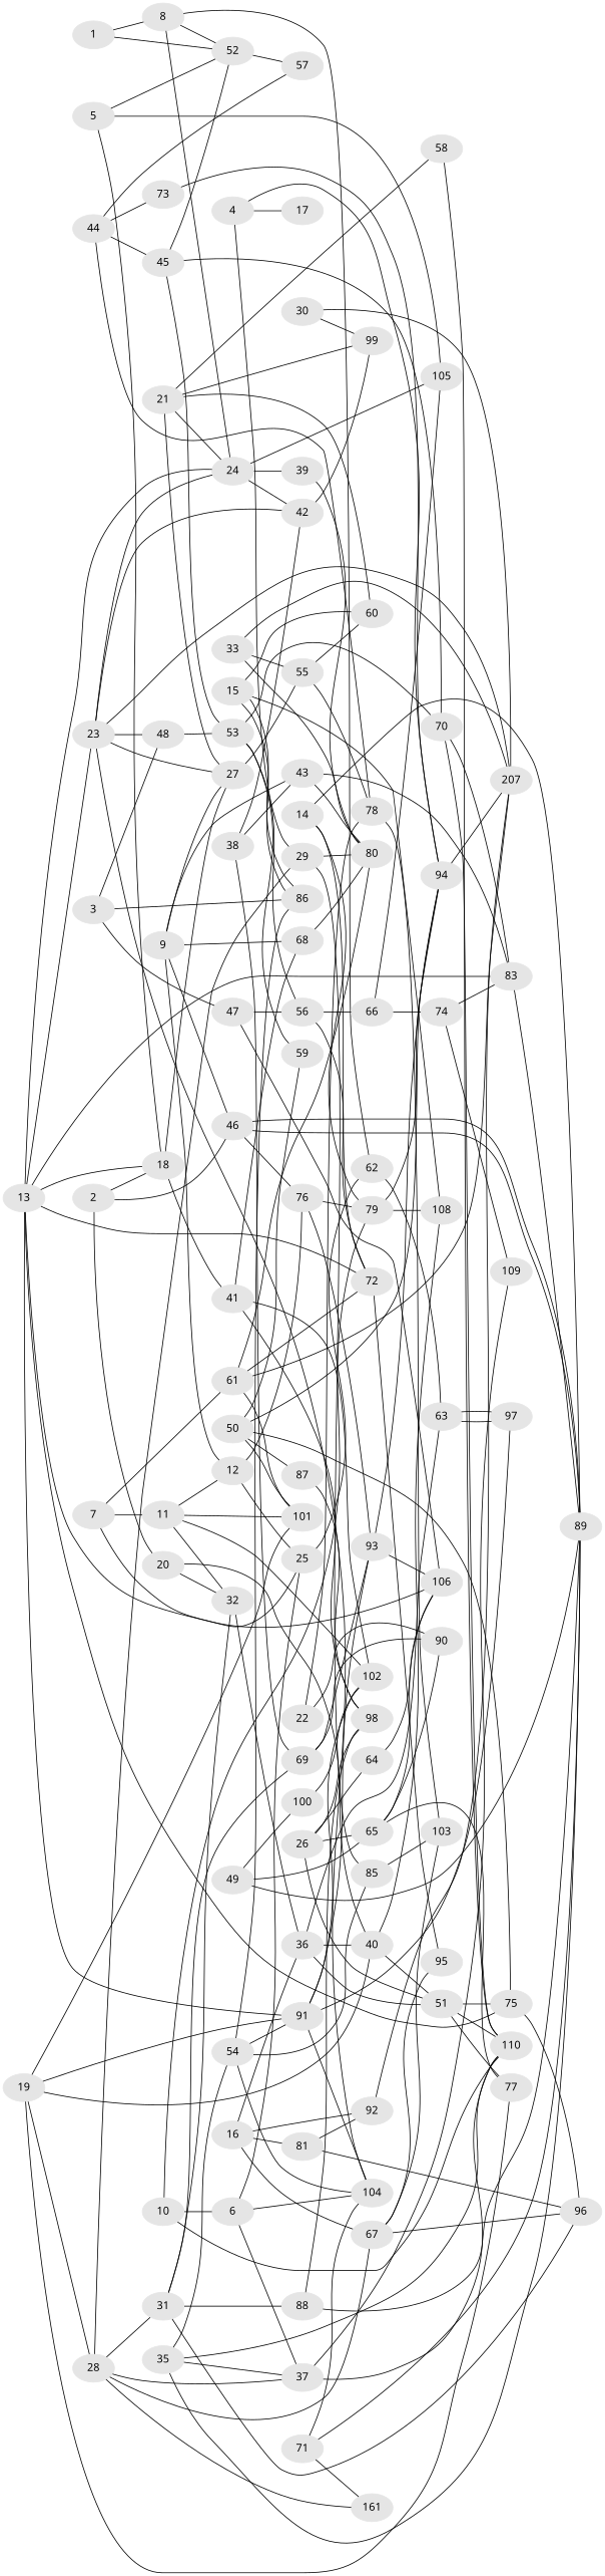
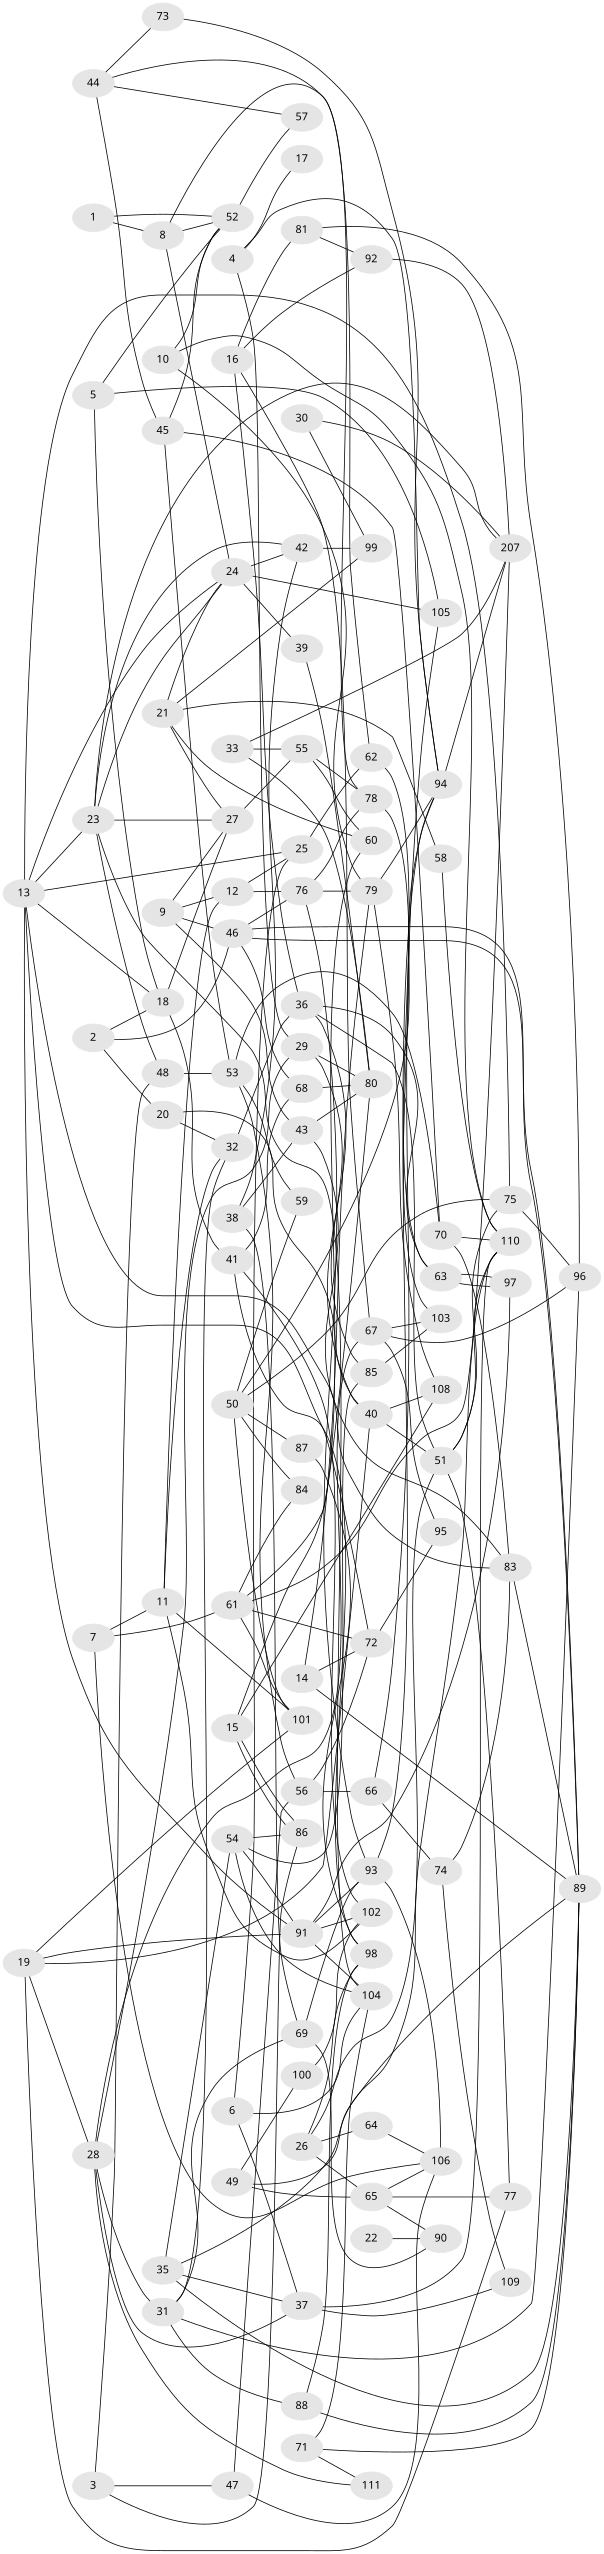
  graph {
    fontname="Noto Sans"
    rankdir=LR
    node [color=gray90 fontname="Noto Sans" style=filled]
    edge [fontname="Noto Sans"]
    1
    8
    52
    24
    62
    57
    2
    18
    20
    46
    27
    41
    32
    40
    76
    89
    3
    47
    48
    86
    106
    56
    53
    4
    17
    29
    94
    80
    85
    n30 [label=207]
    5
    105
    6
    25
    37
    104
    110
    109
    7
    11
    61
    12
    101
    102
    72
+   84
    42
    39
    63
    9
    43
    68
    55
    83
    10
    79
    108
    36
    93
    13
    23
    75
    91
    95
    96
    97
    14
    15
    60
    16
    67
    81
    92
    51
    103
    77
    98
    19
    28
    31
-   111 [label=161]
+   111
    21
    58
    99
    22
    78
    90
    26
    64
    65
    69
    88
    30
    33
    70
    35
    54
    38
    44
    45
    73
    59
    49
    100
    50
    87
    66
    74
    71
    1 -- 8
    1 -- 52
    8 -- 52
    8 -- 24
    8 -- 62
    52 -- 57
    24 -- 105
    24 -- 42
    24 -- 39
    62 -- 63
    2 -- 18
    2 -- 20
    2 -- 46
    18 -- 27
    18 -- 41
    20 -- 32
    20 -- 40
    46 -- 76
    46 -- 89
    46 -- 89
    27 -- 55
    41 -- 102
    41 -- 68
    41 -- 98
    32 -- 36
    40 -- 108
    40 -- 51
    76 -- 79
    76 -- 93
    3 -- 47
    3 -- 48
    3 -- 86
    47 -- 106
    47 -- 56
    48 -- 53
    56 -- 72
    56 -- 66
    53 -- 56
    53 -- 70
    53 -- 59
    4 -- 17
    4 -- 29
    4 -- 94
    29 -- 80
    29 -- 85
    94 -- n30
    85 -- 103
    5 -- 52
    5 -- 18
    5 -- 105
    6 -- 25
    6 -- 37
    6 -- 104
    25 -- 62
    37 -- 110
    37 -- 109
    7 -- 106
    7 -- 11
    7 -- 61
    11 -- 32
    11 -- 12
    11 -- 101
    11 -- 102
    61 -- 80
    61 -- n30
    61 -- 101
    61 -- 72
+   61 -- 84
    12 -- 76
    12 -- 25
    72 -- 95
    42 -- 99
    39 -- 80
    63 -- 97
    63 -- 97
    9 -- 46
    9 -- 27
    9 -- 12
    9 -- 43
-   9 -- 68
+   46 -- 68
    43 -- 80
    43 -- 83
    68 -- 80
    55 -- 60
    55 -- 78
    83 -- 89
-   10 -- 6
+   10 -- 52
    10 -- 110
    10 -- 79
    79 -- 94
    79 -- 108
    36 -- 40
    36 -- 63
    36 -- 51
    93 -- 106
    93 -- 94
    13 -- 24
    13 -- 18
    13 -- 25
    13 -- 72
    13 -- 83
    13 -- 23
    13 -- 75
    13 -- 91
    23 -- 24
    23 -- 27
    23 -- 48
    23 -- n30
    23 -- 104
    23 -- 42
    75 -- 96
    91 -- 104
    91 -- 102
    91 -- 93
    91 -- 97
    14 -- 89
    14 -- 72
    14 -- 79
    15 -- 86
    15 -- 86
    15 -- 108
    15 -- 60
    16 -- 36
    16 -- 67
    16 -- 81
    16 -- 92
    67 -- 95
    67 -- 96
    67 -- 103
    81 -- 96
    81 -- 92
    92 -- n30
    51 -- 110
    51 -- 75
    51 -- 77
    19 -- 40
    19 -- 101
    19 -- 91
    19 -- 77
    19 -- 28
    28 -- 29
    28 -- 37
    28 -- 67
    28 -- 31
    28 -- 111
    31 -- 32
    31 -- 96
    31 -- 69
    31 -- 88
    21 -- 24
    21 -- 27
    21 -- 60
    21 -- 58
    21 -- 99
    58 -- 110
-   22 -- 78
+   76 -- 78
    22 -- 90
    78 -- 103
    26 -- 51
    26 -- 98
    26 -- 64
    26 -- 65
    64 -- 106
    65 -- 106
    65 -- 77
    65 -- 90
    69 -- 93
    69 -- 90
    88 -- 89
    88 -- 98
    30 -- n30
    30 -- 99
    33 -- 80
    33 -- n30
    33 -- 55
    70 -- 110
    70 -- 83
    35 -- 89
    35 -- 37
    35 -- 110
    35 -- 54
    54 -- 86
    54 -- 85
    54 -- 104
    54 -- 91
    38 -- 42
    38 -- 43
    38 -- 69
    44 -- 57
    44 -- 78
    44 -- 45
    44 -- 73
    45 -- 52
    45 -- 53
    45 -- 70
    73 -- 94
    49 -- 89
    49 -- 65
    49 -- 100
    100 -- 102
    50 -- 94
    50 -- 101
+   50 -- 84
    50 -- 75
    50 -- 59
    50 -- 87
    87 -- 98
    66 -- 105
    66 -- 74
    74 -- 109
    74 -- 83
    71 -- 89
    71 -- 104
    71 -- 111
  }
